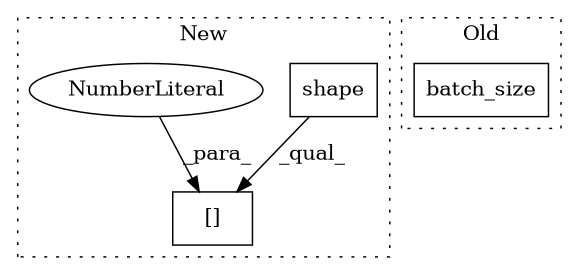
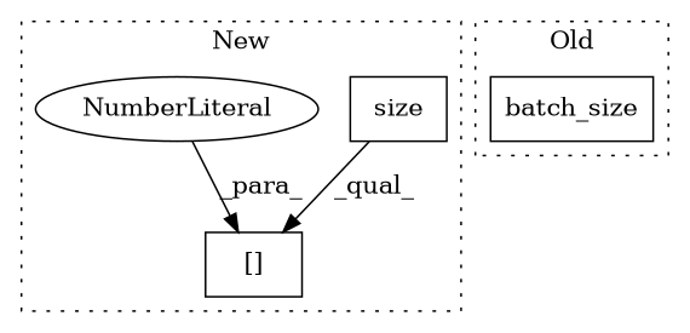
  digraph {
    node [a=32 shape=box]
-   n1 [l="6,1" label=shape s="963,973"]
+   n1 [l="6,1" label=size s="963,973"]
    n2 [a=2 l="18,1" label="[]" s="957,976"]
    n3 [a=34 l=1 label=NumberLiteral s=975 shape=ellipse]
    n4 [l=12 label=batch_size s=961]
    subgraph cluster_1 {
      label=New
      style=dotted
      n1
      n2
      n3
    }
    subgraph cluster_2 {
      label=Old
      style=dotted
      n4
    }
    n1 -> n2 [label=_qual_]
    n3 -> n2 [label=_para_]
  }
